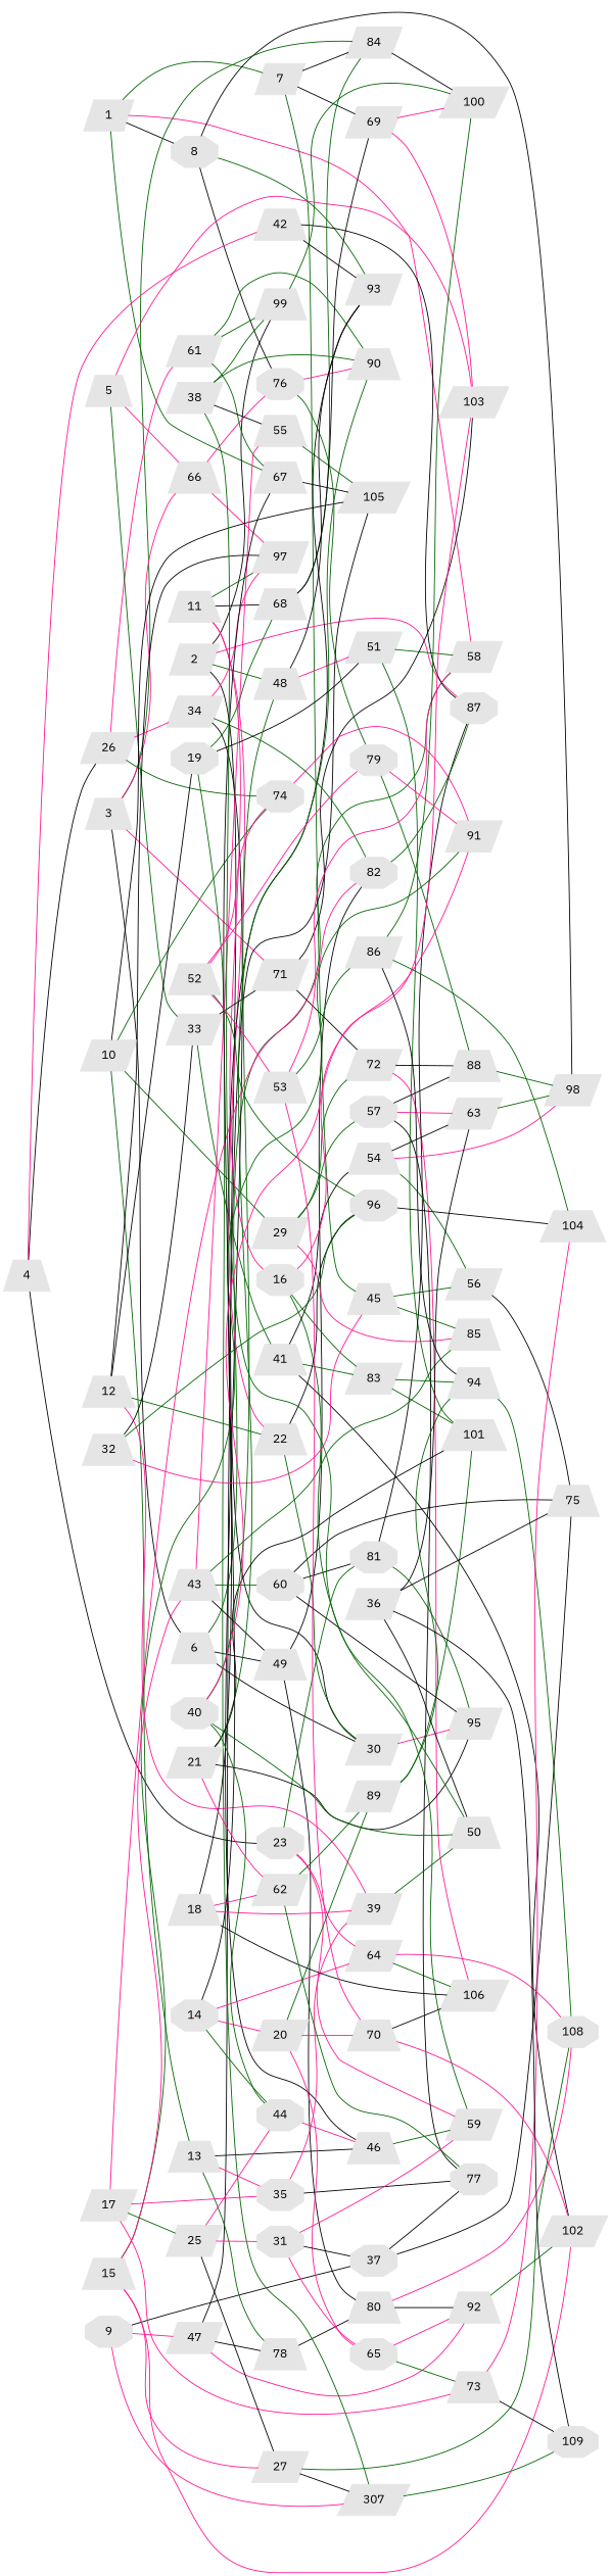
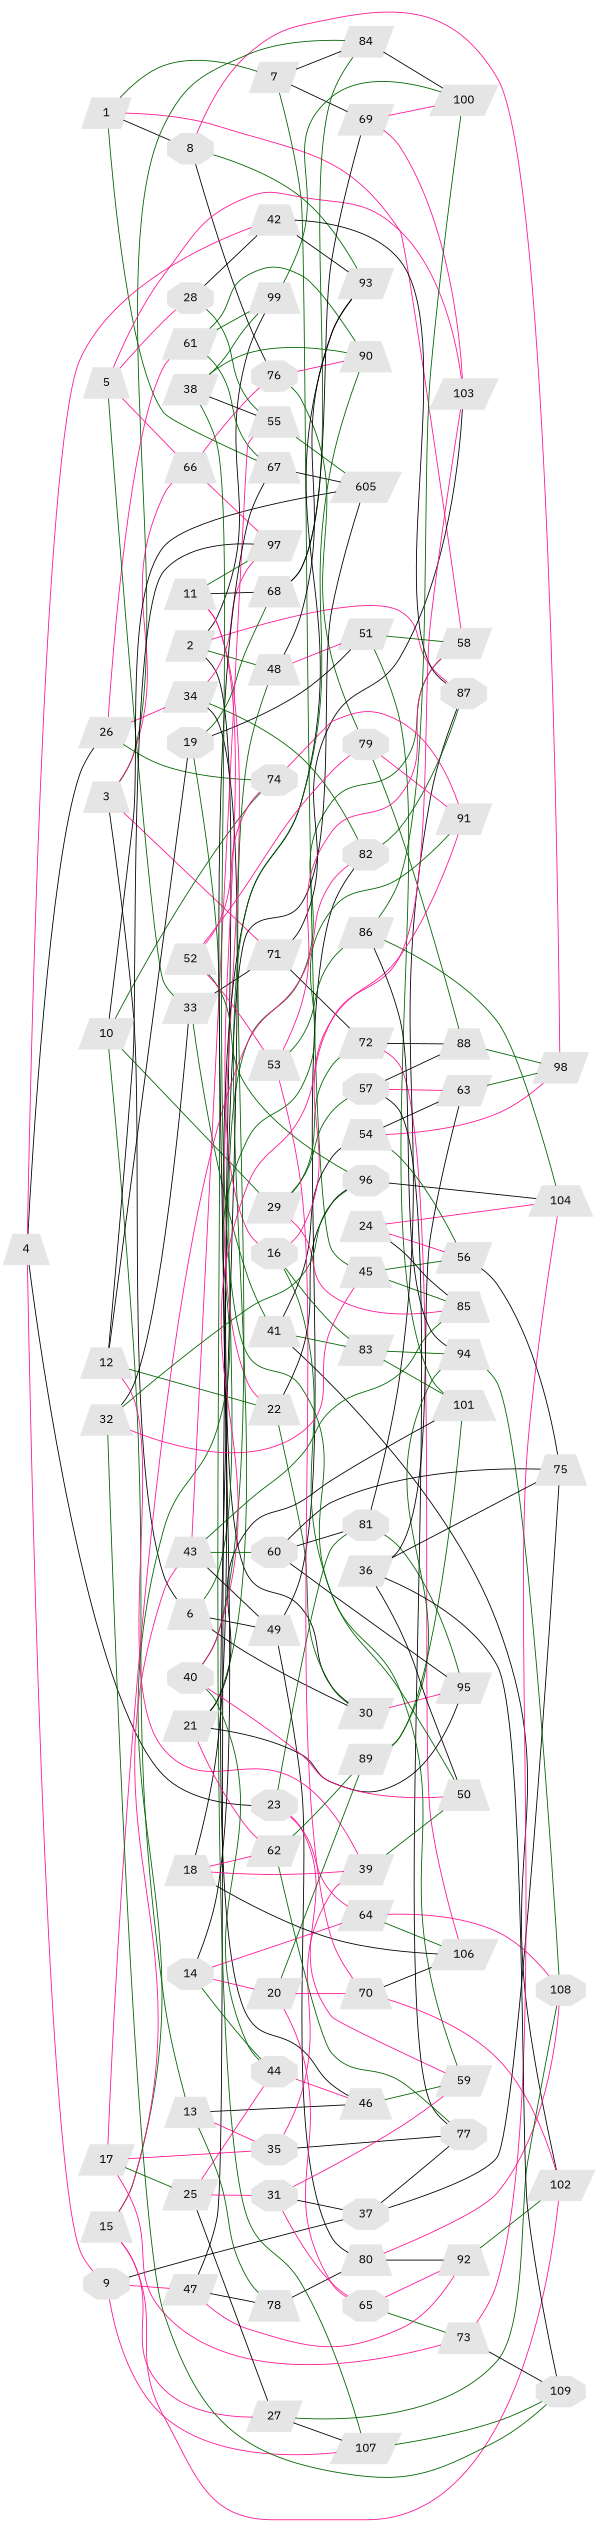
  graph {
    fontname="IBM Plex Sans"
    rankdir=LR
    node [color=gray90 fontname="IBM Plex Sans" shape=parallelogram style=filled]
    edge [color=darkgreen fontname="IBM Plex Sans"]
    1
    7
    8 [shape=octagon]
    58
    67 [shape=trapezium]
    84
    45 [shape=trapezium]
    69
    76 [shape=octagon]
    93
    98
-   105
+   105 [label=605]
    2
    30
    48 [shape=trapezium]
    87 [shape=octagon]
    99 [shape=trapezium]
    95
    51
    100
    3 [shape=trapezium]
    6 [shape=trapezium]
    66 [shape=trapezium]
    71
    49 [shape=trapezium]
    97
    103
    72
    4 [shape=trapezium]
    9 [shape=octagon]
    23 [shape=octagon]
    26
    42 [shape=trapezium]
    37 [shape=octagon]
    47
-   107 [label=307]
+   107
    64
    59
    81 [shape=octagon]
    74 [shape=octagon]
    34
    61
    5 [shape=trapezium]
+   28 [shape=octagon]
    33
    55 [shape=trapezium]
    41 [shape=trapezium]
    82 [shape=octagon]
    80 [shape=trapezium]
    56
    85 [shape=trapezium]
    90 [shape=trapezium]
    79 [shape=octagon]
    77 [shape=octagon]
    75 [shape=trapezium]
    78 [shape=trapezium]
    92 [shape=trapezium]
    109 [shape=octagon]
    13 [shape=trapezium]
    10
    29
    35 [shape=octagon]
    46 [shape=trapezium]
    57 [shape=octagon]
    91
    11 [shape=trapezium]
    16 [shape=octagon]
    22 [shape=trapezium]
    68 [shape=trapezium]
    83
    96 [shape=octagon]
    12 [shape=trapezium]
    19 [shape=octagon]
    39
    50 [shape=trapezium]
    14 [shape=octagon]
    20
    44 [shape=octagon]
    65 [shape=octagon]
    70 [shape=trapezium]
    89
    106
    108 [shape=octagon]
    15 [shape=trapezium]
    27
    43 [shape=trapezium]
    102
    60 [shape=octagon]
    101 [shape=trapezium]
    94 [shape=trapezium]
    17
    25
    73 [shape=trapezium]
    31 [shape=octagon]
    104 [shape=trapezium]
    18 [shape=trapezium]
    62
    21
+   24 [shape=trapezium]
    63
    88 [shape=trapezium]
    32 [shape=trapezium]
    54 [shape=trapezium]
    36
    38
    40 [shape=octagon]
    52 [shape=trapezium]
    53 [shape=trapezium]
    86
    1 -- 7
    1 -- 8 [color=black]
    1 -- 58 [color=deeppink]
    1 -- 67
    7 -- 84 [color=black]
    7 -- 45
    7 -- 69 [color=black]
    8 -- 76 [color=black]
    8 -- 93
-   8 -- 98 [color=black]
+   8 -- 98 [color=deeppink]
    67 -- 105 [color=black]
    84 -- 100 [color=black]
    45 -- 56
    45 -- 85
    69 -- 100 [color=deeppink]
    69 -- 103 [color=deeppink]
    76 -- 90 [color=deeppink]
    76 -- 79
    2 -- 30 [color=black]
    2 -- 48
    2 -- 87 [color=deeppink]
    2 -- 99 [color=black]
    30 -- 95 [color=deeppink]
    48 -- 93 [color=black]
    48 -- 51 [color=deeppink]
    99 -- 100
    51 -- 58
    51 -- 101
    3 -- 84
    3 -- 6 [color=black]
    3 -- 66 [color=deeppink]
    3 -- 71 [color=deeppink]
    6 -- 58
    6 -- 30 [color=black]
    6 -- 49 [color=black]
    66 -- 76 [color=deeppink]
    66 -- 97 [color=deeppink]
    71 -- 103 [color=black]
    71 -- 72 [color=black]
    49 -- 82 [color=black]
    49 -- 80 [color=black]
    72 -- 106 [color=deeppink]
    72 -- 88 [color=black]
+   4 -- 9 [color=deeppink]
    4 -- 23 [color=black]
    4 -- 26 [color=black]
    4 -- 42 [color=deeppink]
    9 -- 37 [color=black]
    9 -- 47 [color=deeppink]
    9 -- 107 [color=deeppink]
    23 -- 64 [color=deeppink]
    23 -- 59 [color=deeppink]
    23 -- 81
    26 -- 74
    26 -- 34 [color=deeppink]
    26 -- 61 [color=deeppink]
    42 -- 93 [color=black]
    42 -- 87 [color=black]
    37 -- 77 [color=black]
    37 -- 75 [color=black]
    47 -- 105 [color=black]
    47 -- 78 [color=black]
    47 -- 92 [color=deeppink]
    107 -- 109
    64 -- 106
    64 -- 108 [color=deeppink]
    81 -- 87 [color=black]
    81 -- 95
    74 -- 91 [color=deeppink]
    34 -- 97 [color=deeppink]
    34 -- 82
    34 -- 46 [color=black]
    61 -- 67
    61 -- 99
    61 -- 90
    5 -- 66 [color=deeppink]
    5 -- 103 [color=deeppink]
+   5 -- 28 [color=deeppink]
    5 -- 33
+   28 -- 42 [color=black]
+   28 -- 55
    33 -- 71 [color=black]
    33 -- 41
    55 -- 105
    41 -- 83
    41 -- 102 [color=black]
    41 -- 54 [color=black]
    82 -- 87
    80 -- 92 [color=black]
    80 -- 108 [color=deeppink]
    56 -- 75 [color=black]
    79 -- 91 [color=deeppink]
    79 -- 88
    78 -- 80 [color=black]
    92 -- 102
    13 -- 78
    13 -- 35 [color=deeppink]
    13 -- 46 [color=black]
    10 -- 105 [color=black]
    10 -- 74
    10 -- 13
    10 -- 29
    29 -- 72
    29 -- 85 [color=deeppink]
    29 -- 57
    35 -- 77 [color=black]
    35 -- 39 [color=deeppink]
    46 -- 59
    57 -- 77 [color=black]
    57 -- 63 [color=deeppink]
    57 -- 88 [color=black]
    11 -- 97
    11 -- 16 [color=deeppink]
    11 -- 22 [color=deeppink]
    11 -- 68 [color=black]
    16 -- 103 [color=deeppink]
    16 -- 59
    16 -- 83
    22 -- 30
    22 -- 96 [color=black]
    68 -- 84
    68 -- 69 [color=black]
    83 -- 101
    83 -- 94
    96 -- 104 [color=black]
    12 -- 97 [color=black]
    12 -- 22
    12 -- 19 [color=black]
    12 -- 39 [color=deeppink]
    19 -- 51 [color=black]
    19 -- 107
    19 -- 68
    39 -- 50
    14 -- 93 [color=black]
    14 -- 64 [color=deeppink]
    14 -- 20 [color=deeppink]
    14 -- 44
    20 -- 65 [color=deeppink]
    20 -- 70 [color=deeppink]
    20 -- 89
    44 -- 46 [color=deeppink]
    65 -- 92 [color=deeppink]
    65 -- 73
    70 -- 106 [color=black]
    70 -- 102 [color=deeppink]
    89 -- 101
    89 -- 94
    15 -- 91
    15 -- 27 [color=deeppink]
    15 -- 43 [color=deeppink]
    15 -- 102 [color=deeppink]
    27 -- 107 [color=black]
    27 -- 108
    43 -- 49 [color=black]
    43 -- 55 [color=deeppink]
    43 -- 85
    43 -- 60
    60 -- 95 [color=black]
    60 -- 81 [color=black]
    60 -- 75 [color=black]
    94 -- 108
    17 -- 82 [color=deeppink]
    17 -- 35 [color=deeppink]
    17 -- 25
    17 -- 73 [color=deeppink]
    25 -- 44 [color=deeppink]
    25 -- 27 [color=black]
    25 -- 31 [color=deeppink]
    73 -- 109 [color=black]
    73 -- 104 [color=deeppink]
    31 -- 37 [color=black]
    31 -- 59 [color=deeppink]
    31 -- 65 [color=deeppink]
    18 -- 67 [color=black]
    18 -- 39 [color=deeppink]
    18 -- 106 [color=black]
    18 -- 62 [color=deeppink]
    62 -- 77
    62 -- 89
    21 -- 95 [color=black]
    21 -- 90
    21 -- 101 [color=black]
    21 -- 62 [color=deeppink]
+   24 -- 56 [color=deeppink]
+   24 -- 85 [color=black]
+   24 -- 104 [color=deeppink]
    63 -- 98
    88 -- 98
    32 -- 45 [color=deeppink]
    32 -- 33 [color=black]
+   32 -- 109
    32 -- 96
    54 -- 98 [color=deeppink]
    54 -- 56
    54 -- 63 [color=black]
    36 -- 75 [color=black]
    36 -- 109 [color=black]
    36 -- 50 [color=black]
    36 -- 63 [color=black]
    38 -- 99
    38 -- 55 [color=black]
    38 -- 90
    38 -- 50
    40 -- 48
    40 -- 91 [color=deeppink]
-   40 -- 50
+   40 -- 50 [color=deeppink]
    40 -- 44
    52 -- 74 [color=deeppink]
    52 -- 79 [color=deeppink]
    52 -- 96
    52 -- 53 [color=deeppink]
    53 -- 58 [color=deeppink]
    53 -- 70 [color=deeppink]
    53 -- 86
    86 -- 100
    86 -- 94 [color=black]
    86 -- 104
  }
